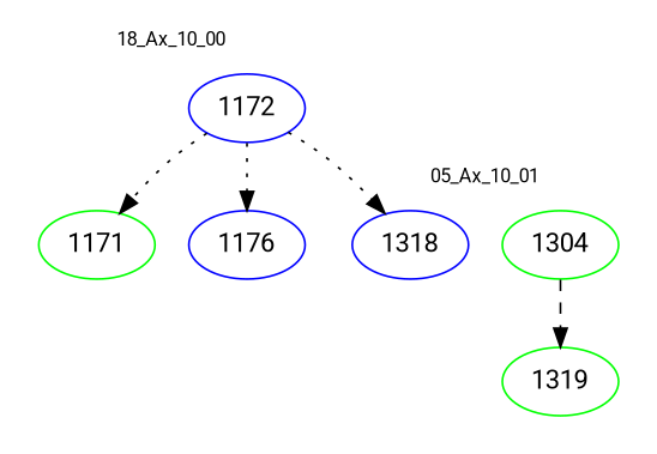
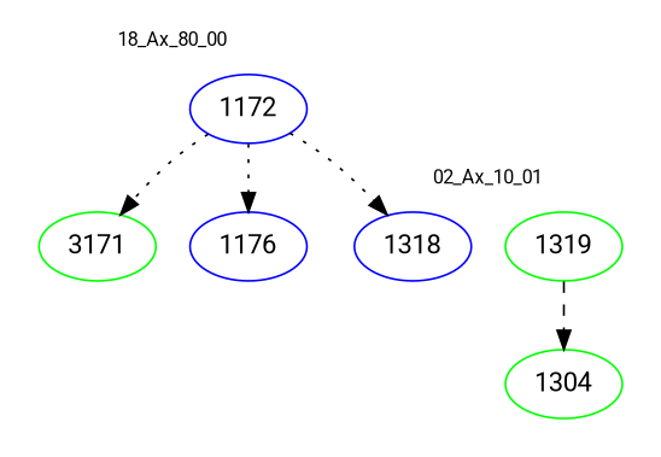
  digraph {
    fontname=Roboto
    node [color=green fontname=Roboto]
    edge [color=black fontname=Roboto style=dotted]
    n1 [label=1319]
    n2 [label=1304]
    n3 [color=blue label=1318]
    n4 [color=blue label=1172]
-   n5 [label=1171]
+   n5 [label=3171]
    n6 [color=blue label=1176]
    subgraph cluster_1 {
      color=white
      fontsize=10
-     label="05_Ax_10_01"
+     label="02_Ax_10_01"
      n1
      n2
      n3
    }
    subgraph cluster_2 {
      color=white
      fontsize=10
-     label="18_Ax_10_00"
+     label="18_Ax_80_00"
      n4
      n5
      n6
    }
-   n2 -> n1 [style=dashed]
+   n1 -> n2 [style=dashed]
    n4 -> n3
    n4 -> n5
    n4 -> n6
  }
